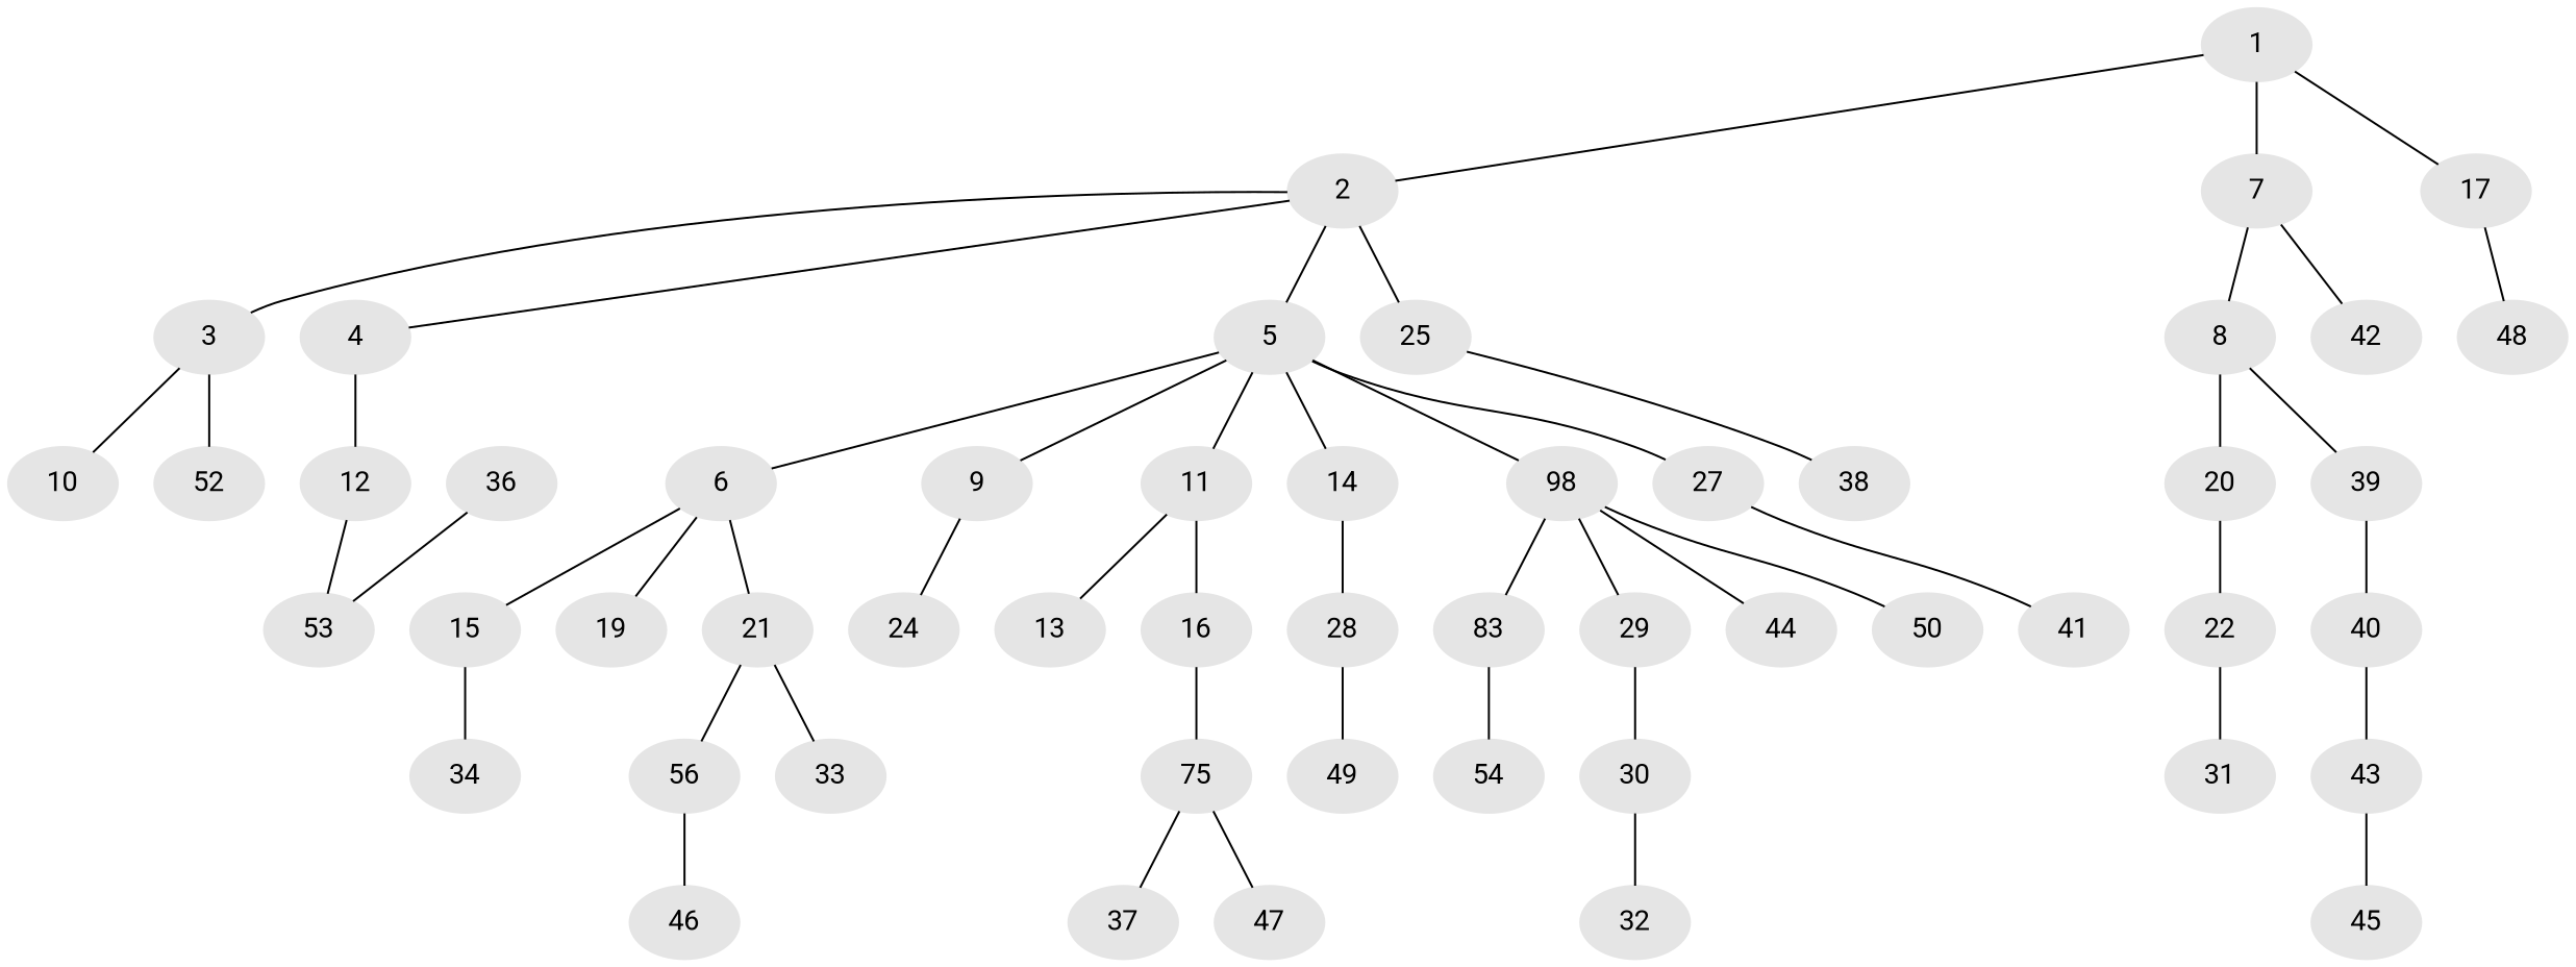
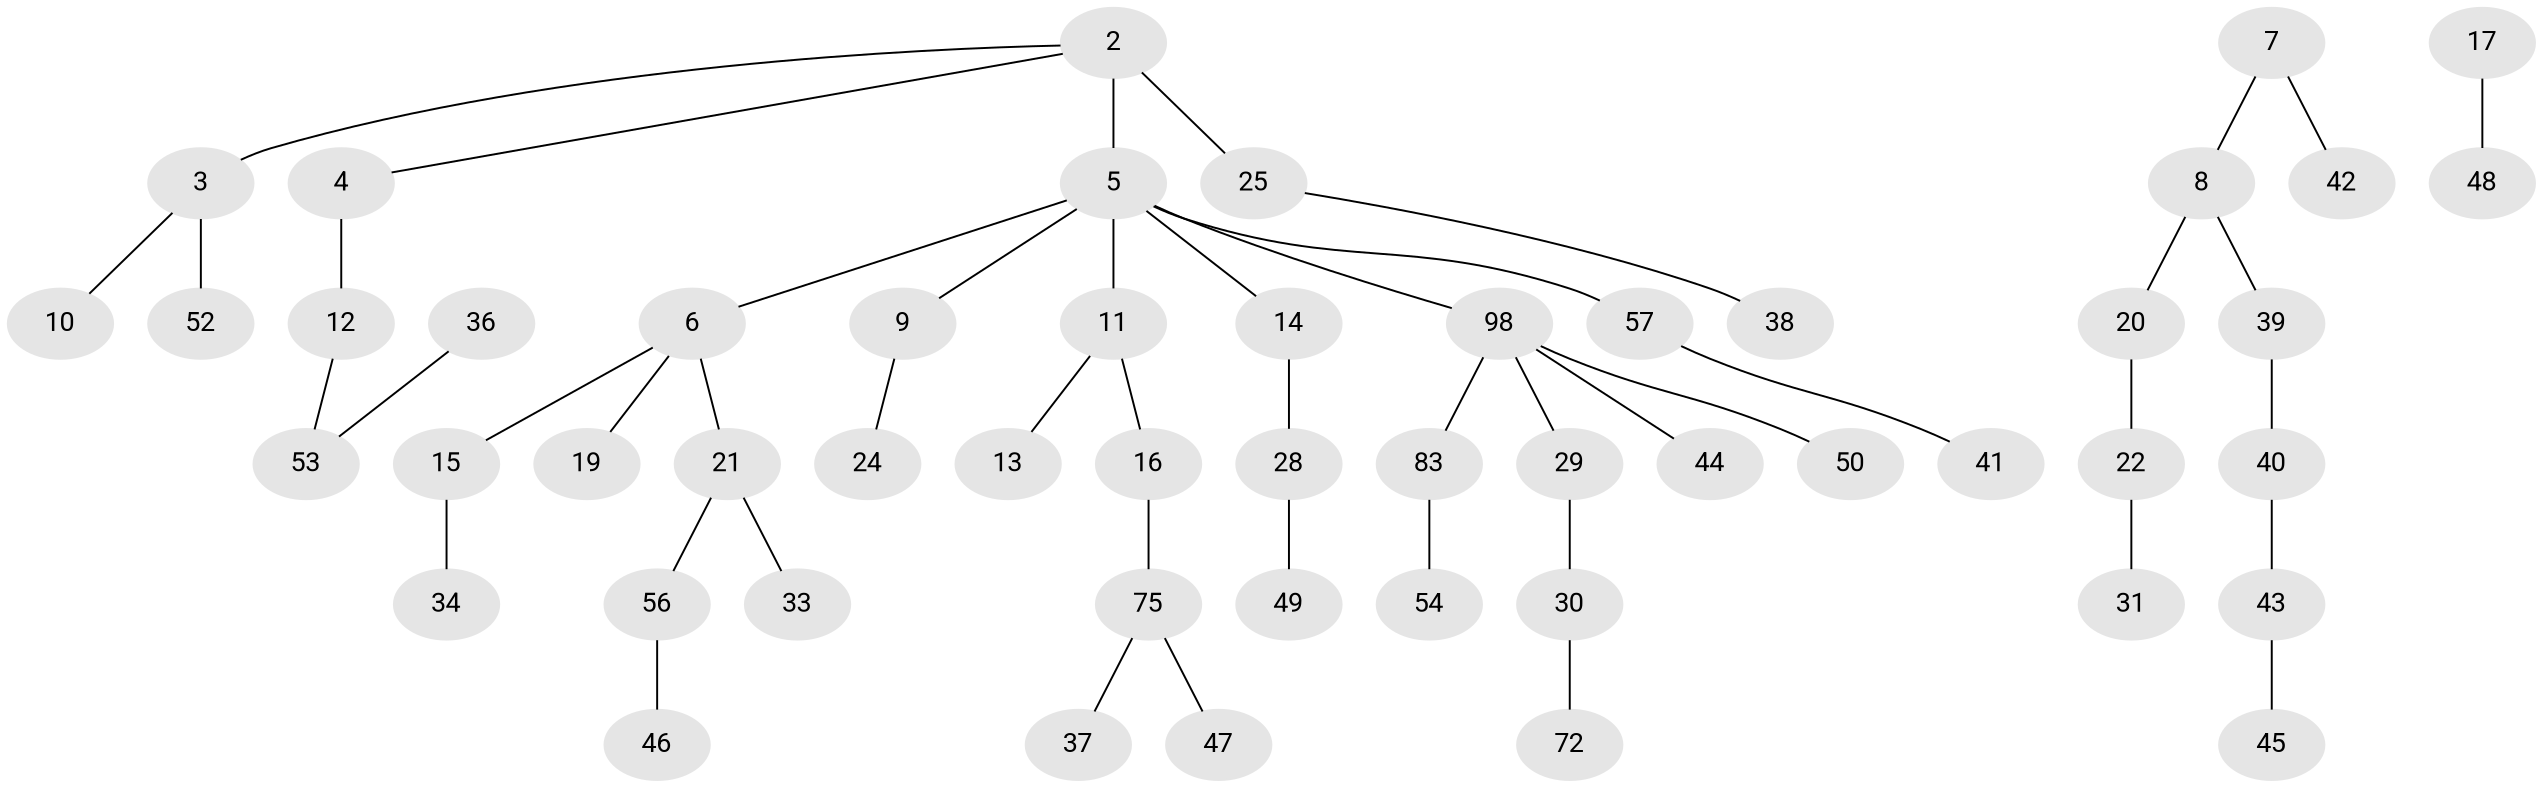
  graph {
    fontname=Roboto
    node [color=gray90 fontname=Roboto style=filled]
    edge [fontname=Roboto weight=1.0]
-   1
    2
    7
    17
    3
    4
    5
    25
    8
    42
    48
    10
    52
    12
    6
    9
    11
    14
    n19 [label=98]
-   27
+   27 [label=57]
    38
    53
    15
    19
    21
    24
    13
    16
    28
    n30 [label=83]
    29
    44
    50
    41
    34
    n36 [label=56]
    33
    20
    39
    22
    40
    n42 [label=75]
    36
    49
    37
    47
    54
    30
    31
    46
-   32
+   32 [label=72]
    43
    45
-   1 -- 2
-   1 -- 7
-   1 -- 17
    2 -- 3
    2 -- 4
    2 -- 5
    2 -- 25 [weight=2.0]
    7 -- 8
    7 -- 42
    17 -- 48
    3 -- 10
    3 -- 52
    4 -- 12 [weight=2.0]
    5 -- 6
    5 -- 9
    5 -- 11
    5 -- 14
    5 -- n19
    5 -- 27
    25 -- 38
    8 -- 20
    8 -- 39
    12 -- 53
    6 -- 15
    6 -- 19
    6 -- 21
    9 -- 24
    11 -- 13
    11 -- 16
    14 -- 28
    n19 -- n30
    n19 -- 29
    n19 -- 44
    n19 -- 50
    27 -- 41
    15 -- 34
    21 -- n36
    21 -- 33
    16 -- n42
    28 -- 49
    n30 -- 54
    29 -- 30
    n36 -- 46
    20 -- 22
    39 -- 40
    22 -- 31
    40 -- 43
    n42 -- 37
    n42 -- 47
    36 -- 53
    30 -- 32 [weight=2.0]
    43 -- 45
  }
